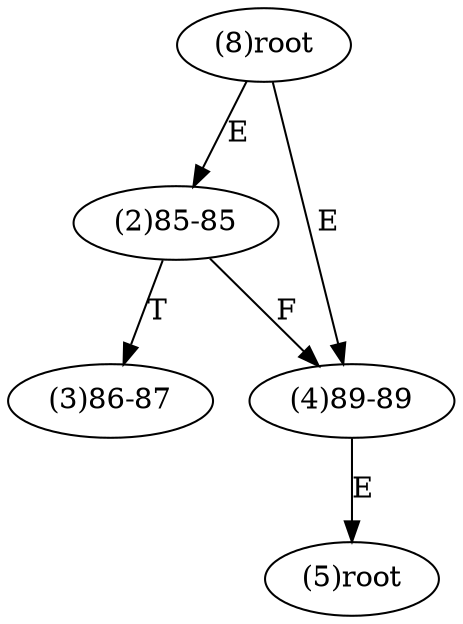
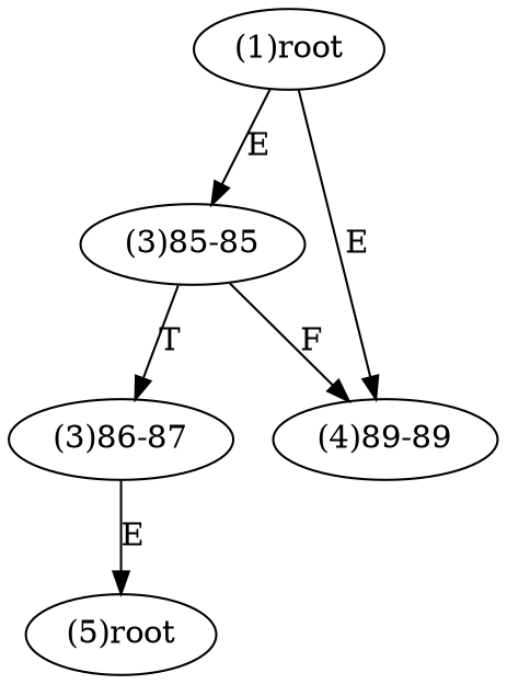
  digraph {
-   n1 [label="(8)root"]
-   n2 [label="(2)85-85"]
+   n1 [label="(1)root"]
+   n2 [label="(3)85-85"]
    n3 [label="(4)89-89"]
    n4 [label="(3)86-87"]
    n5 [label="(5)root"]
    n1 -> n2 [label=E]
    n1 -> n3 [label=E]
    n2 -> n3 [label=F]
    n2 -> n4 [label=T]
-   n3 -> n5 [label=E]
+   n4 -> n5 [label=E]
  }
